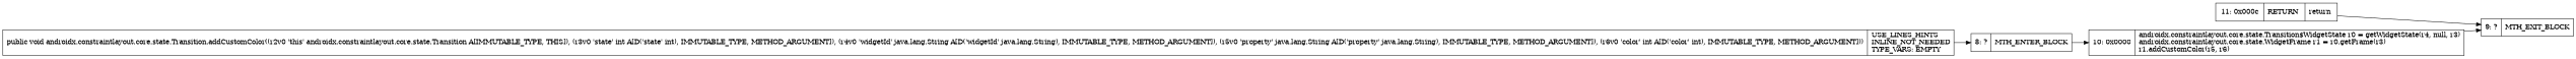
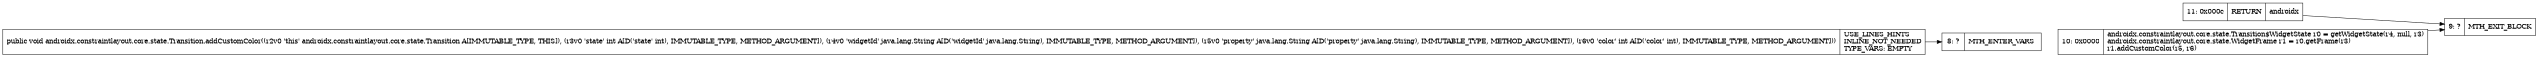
  digraph {
    rankdir=LR
    node [shape=record]
-   n1 [label="{8\:\ ?|MTH_ENTER_BLOCK\l}"]
+   n1 [label="{8\:\ ?|MTH_ENTER_VARS\l}"]
    n2 [label="{10\:\ 0x0000|androidx.constraintlayout.core.state.Transition$WidgetState r0 = getWidgetState(r4, null, r3)\landroidx.constraintlayout.core.state.WidgetFrame r1 = r0.getFrame(r3)\lr1.addCustomColor(r5, r6)\l}"]
    n3 [label="{9\:\ ?|MTH_EXIT_BLOCK\l}"]
-   n4 [label="{11\:\ 0x000c|RETURN\l|return\l}"]
+   n4 [label="{11\:\ 0x000c|RETURN\l|androidx\l}"]
    n5 [label="{public void androidx.constraintlayout.core.state.Transition.addCustomColor((r2v0 'this' androidx.constraintlayout.core.state.Transition A[IMMUTABLE_TYPE, THIS]), (r3v0 'state' int A[D('state' int), IMMUTABLE_TYPE, METHOD_ARGUMENT]), (r4v0 'widgetId' java.lang.String A[D('widgetId' java.lang.String), IMMUTABLE_TYPE, METHOD_ARGUMENT]), (r5v0 'property' java.lang.String A[D('property' java.lang.String), IMMUTABLE_TYPE, METHOD_ARGUMENT]), (r6v0 'color' int A[D('color' int), IMMUTABLE_TYPE, METHOD_ARGUMENT]))  | USE_LINES_HINTS\lINLINE_NOT_NEEDED\lTYPE_VARS: EMPTY\l}"]
-   n1 -> n2
    n2 -> n3
    n4 -> n3
    n5 -> n1
  }
